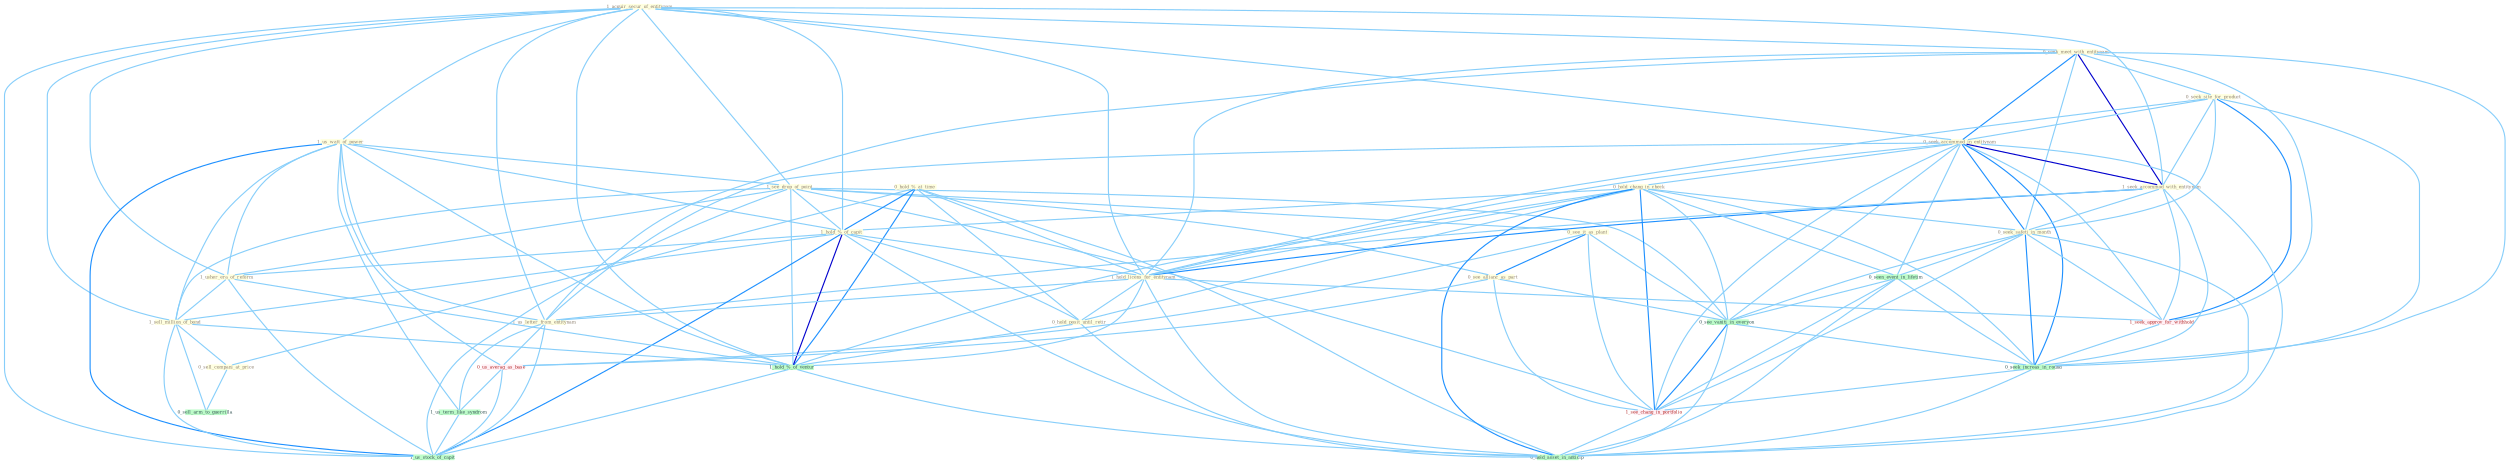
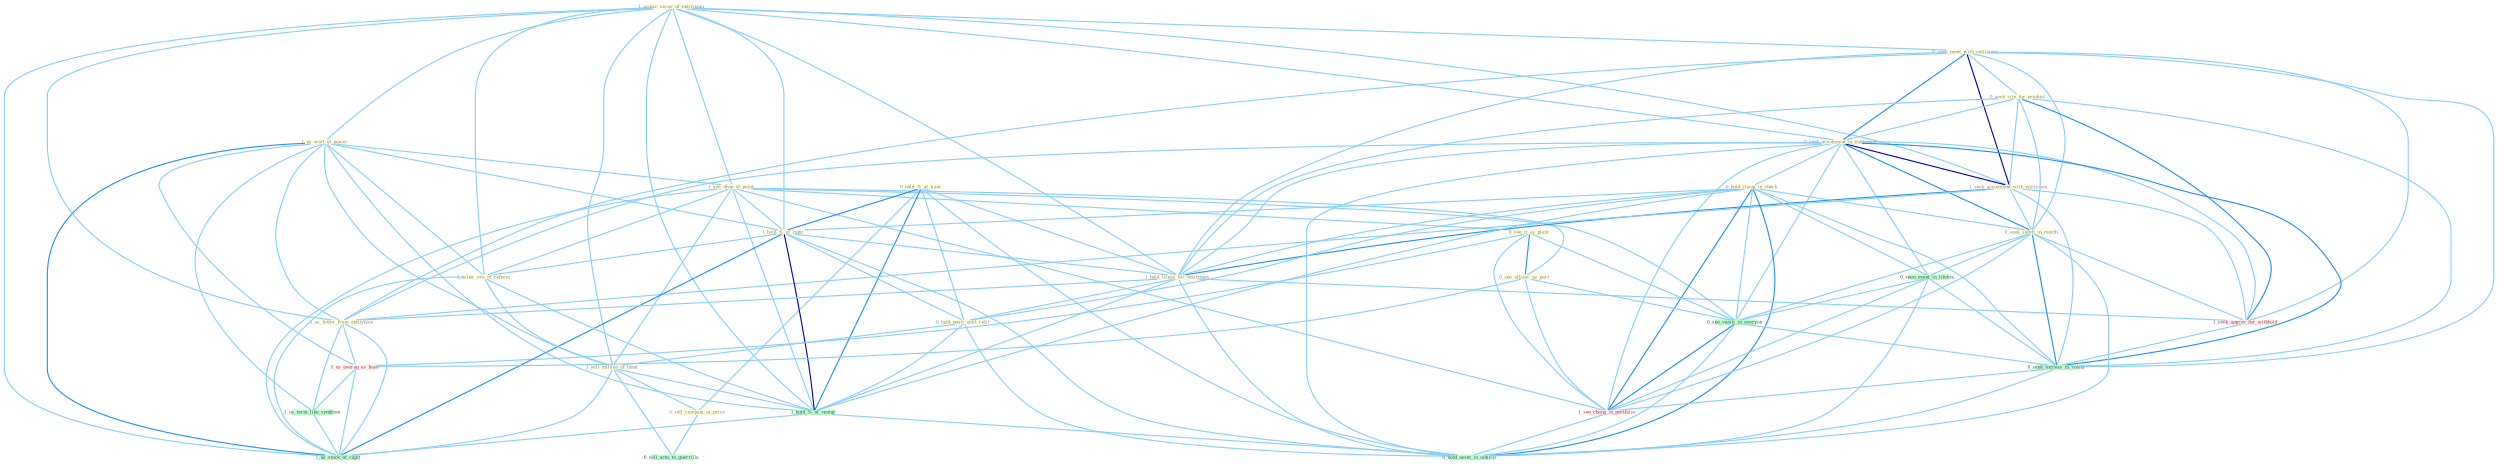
  graph {
    node [color="#ffffe0" fixedsize=true fontcolor="#8b7d6b" fontsize=4 shape=polygon style=filled]
    edge [color="#87cefa" w=1]
    "1_acquir_secur_of_entitynam " [height=.06 width=.5]
    "1_us_watt_of_power " [height=.06 width=.5]
    "1_see_drop_of_point " [height=.06 width=.5]
    "0_seek_meet_with_entitynam " [height=.06 width=.5]
    "0_see_it_as_plant " [height=.06 width=.5]
    "0_seek_site_for_product " [height=.06 width=.5]
    "0_hold_%_at_time " [height=.06 width=.5]
    "0_seek_accommod_in_entitynam " [height=.06 width=.5]
    "1_seek_accommod_with_entitynam " [height=.06 width=.5]
    "0_hold_chang_in_check " [height=.06 width=.5]
    "1_hold_%_of_capit " [height=.06 width=.5]
    "1_hold_licens_for_entitynam " [height=.06 width=.5]
    "0_seek_safeti_in_month " [height=.06 width=.5]
    "1_usher_era_of_reform " [height=.06 width=.5]
    "1_sell_million_of_bond " [height=.06 width=.5]
    "0_sell_compani_at_price " [height=.06 width=.5]
    "0_hold_posit_until_retir " [height=.06 width=.5]
    "0_see_allianc_as_part " [height=.06 width=.5]
    "1_us_letter_from_entitynam " [height=.06 width=.5]
    "0_us_averag_as_base " [color="#fff0f5" fontcolor="#b22222" height=.06 width=.5]
    "1_seek_approv_for_withhold " [color="#fff0f5" fontcolor="#b22222" height=.06 width=.5]
    "1_see_chang_in_portfolio " [color="#fff0f5" fontcolor="#b22222" height=.06 width=.5]
    "1_hold_%_of_ventur " [color="#BDFCC9" fontcolor="#2f4f4f" height=.06 width=.5]
    "1_us_stock_of_capit " [color="#BDFCC9" fontcolor="#2f4f4f" height=.06 width=.5]
    "1_us_term_like_syndrom " [color="#BDFCC9" fontcolor="#2f4f4f" height=.06 width=.5]
    "0_see_vaniti_in_everyon " [color="#BDFCC9" fontcolor="#2f4f4f" height=.06 width=.5]
    "0_seek_increas_in_round " [color="#BDFCC9" fontcolor="#2f4f4f" height=.06 width=.5]
    "0_hold_asset_in_anticip " [color="#BDFCC9" fontcolor="#2f4f4f" height=.06 width=.5]
    "0_seen_event_in_lifetim " [color="#BDFCC9" fontcolor="#2f4f4f" height=.06 width=.5]
    "0_sell_arm_to_guerrilla " [color="#BDFCC9" fontcolor="#2f4f4f" height=.06 width=.5]
    subgraph sub_1 {
      "1_acquir_secur_of_entitynam "
      "1_us_watt_of_power "
      "1_see_drop_of_point "
      "0_seek_meet_with_entitynam "
      "0_see_it_as_plant "
      "0_seek_site_for_product "
      "0_hold_%_at_time "
      "0_seek_accommod_in_entitynam "
      "1_seek_accommod_with_entitynam "
      "0_hold_chang_in_check "
      "1_hold_%_of_capit "
      "1_hold_licens_for_entitynam "
      "0_seek_safeti_in_month "
      "1_usher_era_of_reform "
      "1_sell_million_of_bond "
      "0_sell_compani_at_price "
      "0_hold_posit_until_retir "
      "0_see_allianc_as_part "
      "1_us_letter_from_entitynam "
    }
    subgraph sub_2 {
      "0_us_averag_as_base "
      "1_seek_approv_for_withhold "
      "1_see_chang_in_portfolio "
    }
    "1_acquir_secur_of_entitynam " -- "1_us_watt_of_power "
    "1_acquir_secur_of_entitynam " -- "1_see_drop_of_point "
    "1_acquir_secur_of_entitynam " -- "0_seek_meet_with_entitynam "
    "1_acquir_secur_of_entitynam " -- "0_seek_accommod_in_entitynam "
    "1_acquir_secur_of_entitynam " -- "1_seek_accommod_with_entitynam "
    "1_acquir_secur_of_entitynam " -- "1_hold_%_of_capit "
    "1_acquir_secur_of_entitynam " -- "1_hold_licens_for_entitynam "
    "1_acquir_secur_of_entitynam " -- "1_usher_era_of_reform "
    "1_acquir_secur_of_entitynam " -- "1_sell_million_of_bond "
    "1_acquir_secur_of_entitynam " -- "1_us_letter_from_entitynam "
    "1_acquir_secur_of_entitynam " -- "1_hold_%_of_ventur "
    "1_acquir_secur_of_entitynam " -- "1_us_stock_of_capit "
    "1_us_watt_of_power " -- "1_see_drop_of_point "
    "1_us_watt_of_power " -- "1_hold_%_of_capit "
    "1_us_watt_of_power " -- "1_usher_era_of_reform "
    "1_us_watt_of_power " -- "1_sell_million_of_bond "
    "1_us_watt_of_power " -- "1_us_letter_from_entitynam "
    "1_us_watt_of_power " -- "0_us_averag_as_base "
    "1_us_watt_of_power " -- "1_hold_%_of_ventur "
    "1_us_watt_of_power " -- "1_us_stock_of_capit " [color="#1e90ff" w=2]
    "1_us_watt_of_power " -- "1_us_term_like_syndrom "
    "1_see_drop_of_point " -- "0_see_it_as_plant "
    "1_see_drop_of_point " -- "1_hold_%_of_capit "
    "1_see_drop_of_point " -- "1_usher_era_of_reform "
    "1_see_drop_of_point " -- "1_sell_million_of_bond "
    "1_see_drop_of_point " -- "0_see_allianc_as_part "
    "1_see_drop_of_point " -- "1_see_chang_in_portfolio "
    "1_see_drop_of_point " -- "1_hold_%_of_ventur "
    "1_see_drop_of_point " -- "1_us_stock_of_capit "
    "1_see_drop_of_point " -- "0_see_vaniti_in_everyon "
    "0_seek_meet_with_entitynam " -- "0_seek_site_for_product "
    "0_seek_meet_with_entitynam " -- "0_seek_accommod_in_entitynam " [color="#1e90ff" w=2]
    "0_seek_meet_with_entitynam " -- "1_seek_accommod_with_entitynam " [color="#0000cd" w=3]
    "0_seek_meet_with_entitynam " -- "1_hold_licens_for_entitynam "
    "0_seek_meet_with_entitynam " -- "0_seek_safeti_in_month "
    "0_seek_meet_with_entitynam " -- "1_us_letter_from_entitynam "
    "0_seek_meet_with_entitynam " -- "1_seek_approv_for_withhold "
    "0_seek_meet_with_entitynam " -- "0_seek_increas_in_round "
    "0_see_it_as_plant " -- "0_see_allianc_as_part " [color="#1e90ff" w=2]
    "0_see_it_as_plant " -- "0_us_averag_as_base "
    "0_see_it_as_plant " -- "1_see_chang_in_portfolio "
    "0_see_it_as_plant " -- "0_see_vaniti_in_everyon "
    "0_seek_site_for_product " -- "0_seek_accommod_in_entitynam "
    "0_seek_site_for_product " -- "1_seek_accommod_with_entitynam "
    "0_seek_site_for_product " -- "1_hold_licens_for_entitynam "
    "0_seek_site_for_product " -- "0_seek_safeti_in_month "
    "0_seek_site_for_product " -- "1_seek_approv_for_withhold " [color="#1e90ff" w=2]
    "0_seek_site_for_product " -- "0_seek_increas_in_round "
    "0_hold_%_at_time " -- "1_hold_%_of_capit " [color="#1e90ff" w=2]
    "0_hold_%_at_time " -- "1_hold_licens_for_entitynam "
    "0_hold_%_at_time " -- "0_sell_compani_at_price "
    "0_hold_%_at_time " -- "0_hold_posit_until_retir "
    "0_hold_%_at_time " -- "1_hold_%_of_ventur " [color="#1e90ff" w=2]
    "0_hold_%_at_time " -- "0_hold_asset_in_anticip "
    "0_seek_accommod_in_entitynam " -- "1_seek_accommod_with_entitynam " [color="#0000cd" w=3]
    "0_seek_accommod_in_entitynam " -- "0_hold_chang_in_check "
    "0_seek_accommod_in_entitynam " -- "1_hold_licens_for_entitynam "
    "0_seek_accommod_in_entitynam " -- "0_seek_safeti_in_month " [color="#1e90ff" w=2]
    "0_seek_accommod_in_entitynam " -- "1_us_letter_from_entitynam "
    "0_seek_accommod_in_entitynam " -- "1_seek_approv_for_withhold "
    "0_seek_accommod_in_entitynam " -- "1_see_chang_in_portfolio "
    "0_seek_accommod_in_entitynam " -- "0_see_vaniti_in_everyon "
    "0_seek_accommod_in_entitynam " -- "0_seek_increas_in_round " [color="#1e90ff" w=2]
    "0_seek_accommod_in_entitynam " -- "0_hold_asset_in_anticip "
    "0_seek_accommod_in_entitynam " -- "0_seen_event_in_lifetim "
    "1_seek_accommod_with_entitynam " -- "1_hold_licens_for_entitynam " [color="#1e90ff"]
    "1_seek_accommod_with_entitynam " -- "0_seek_safeti_in_month "
    "1_seek_accommod_with_entitynam " -- "1_us_letter_from_entitynam "
    "1_seek_accommod_with_entitynam " -- "1_seek_approv_for_withhold "
    "1_seek_accommod_with_entitynam " -- "0_seek_increas_in_round "
    "0_hold_chang_in_check " -- "1_hold_%_of_capit "
    "0_hold_chang_in_check " -- "1_hold_licens_for_entitynam "
    "0_hold_chang_in_check " -- "0_seek_safeti_in_month "
    "0_hold_chang_in_check " -- "0_hold_posit_until_retir "
    "0_hold_chang_in_check " -- "1_see_chang_in_portfolio " [color="#1e90ff" w=2]
    "0_hold_chang_in_check " -- "1_hold_%_of_ventur "
    "0_hold_chang_in_check " -- "0_see_vaniti_in_everyon "
    "0_hold_chang_in_check " -- "0_seek_increas_in_round "
    "0_hold_chang_in_check " -- "0_hold_asset_in_anticip " [color="#1e90ff" w=2]
    "0_hold_chang_in_check " -- "0_seen_event_in_lifetim "
    "1_hold_%_of_capit " -- "1_hold_licens_for_entitynam "
    "1_hold_%_of_capit " -- "1_usher_era_of_reform "
-   "1_hold_%_of_capit " -- "1_sell_million_of_bond "
+   "0_hold_posit_until_retir " -- "1_sell_million_of_bond "
    "1_hold_%_of_capit " -- "0_hold_posit_until_retir "
    "1_hold_%_of_capit " -- "1_hold_%_of_ventur " [color="#0000cd" w=3]
    "1_hold_%_of_capit " -- "1_us_stock_of_capit " [color="#1e90ff" w=2]
    "1_hold_%_of_capit " -- "0_hold_asset_in_anticip "
    "1_hold_licens_for_entitynam " -- "0_hold_posit_until_retir "
    "1_hold_licens_for_entitynam " -- "1_us_letter_from_entitynam "
    "1_hold_licens_for_entitynam " -- "1_seek_approv_for_withhold "
    "1_hold_licens_for_entitynam " -- "1_hold_%_of_ventur "
    "1_hold_licens_for_entitynam " -- "0_hold_asset_in_anticip "
    "0_seek_safeti_in_month " -- "1_seek_approv_for_withhold "
    "0_seek_safeti_in_month " -- "1_see_chang_in_portfolio "
    "0_seek_safeti_in_month " -- "0_see_vaniti_in_everyon "
    "0_seek_safeti_in_month " -- "0_seek_increas_in_round " [color="#1e90ff" w=2]
    "0_seek_safeti_in_month " -- "0_hold_asset_in_anticip "
    "0_seek_safeti_in_month " -- "0_seen_event_in_lifetim "
    "1_usher_era_of_reform " -- "1_sell_million_of_bond "
    "1_usher_era_of_reform " -- "1_hold_%_of_ventur "
    "1_usher_era_of_reform " -- "1_us_stock_of_capit "
    "1_sell_million_of_bond " -- "0_sell_compani_at_price "
    "1_sell_million_of_bond " -- "1_hold_%_of_ventur "
    "1_sell_million_of_bond " -- "1_us_stock_of_capit "
    "1_sell_million_of_bond " -- "0_sell_arm_to_guerrilla "
    "0_sell_compani_at_price " -- "0_sell_arm_to_guerrilla "
    "0_hold_posit_until_retir " -- "1_hold_%_of_ventur "
    "0_hold_posit_until_retir " -- "0_hold_asset_in_anticip "
    "0_see_allianc_as_part " -- "0_us_averag_as_base "
    "0_see_allianc_as_part " -- "1_see_chang_in_portfolio "
    "0_see_allianc_as_part " -- "0_see_vaniti_in_everyon "
    "1_us_letter_from_entitynam " -- "0_us_averag_as_base "
    "1_us_letter_from_entitynam " -- "1_us_stock_of_capit "
    "1_us_letter_from_entitynam " -- "1_us_term_like_syndrom "
    "0_us_averag_as_base " -- "1_us_stock_of_capit "
    "0_us_averag_as_base " -- "1_us_term_like_syndrom "
    "1_seek_approv_for_withhold " -- "0_seek_increas_in_round "
    "1_see_chang_in_portfolio " -- "0_hold_asset_in_anticip "
    "1_hold_%_of_ventur " -- "1_us_stock_of_capit "
    "1_hold_%_of_ventur " -- "0_hold_asset_in_anticip "
    "1_us_term_like_syndrom " -- "1_us_stock_of_capit "
    "0_see_vaniti_in_everyon " -- "1_see_chang_in_portfolio " [color="#1e90ff" w=2]
    "0_see_vaniti_in_everyon " -- "0_seek_increas_in_round "
    "0_see_vaniti_in_everyon " -- "0_hold_asset_in_anticip "
    "0_seek_increas_in_round " -- "1_see_chang_in_portfolio "
    "0_seek_increas_in_round " -- "0_hold_asset_in_anticip "
    "0_seen_event_in_lifetim " -- "1_see_chang_in_portfolio "
    "0_seen_event_in_lifetim " -- "0_see_vaniti_in_everyon "
    "0_seen_event_in_lifetim " -- "0_seek_increas_in_round "
    "0_seen_event_in_lifetim " -- "0_hold_asset_in_anticip "
  }
